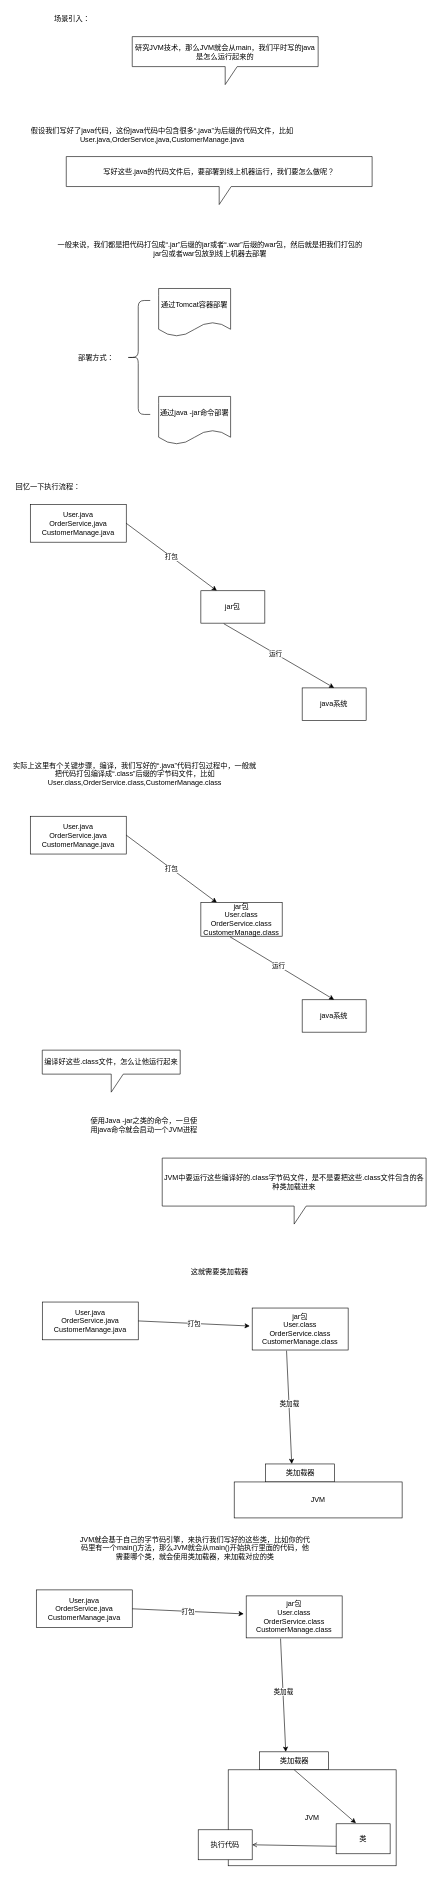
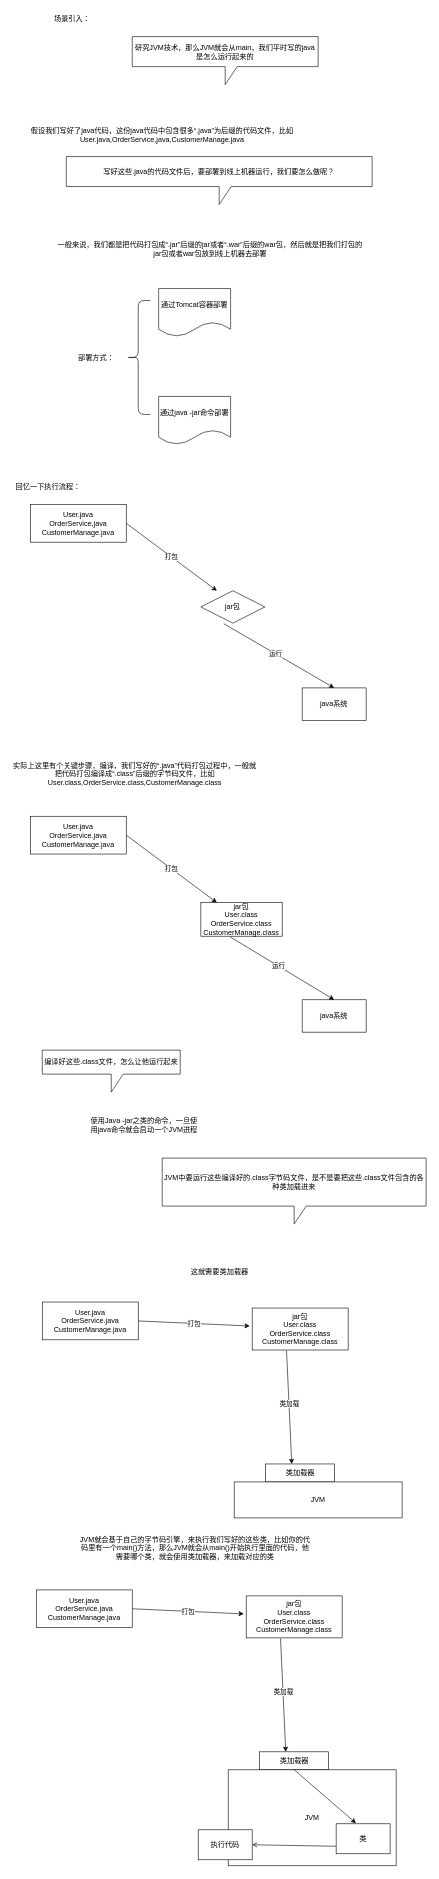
  <mxCell id="0" />
  <mxCell id="1" parent="0" />
  <mxCell id="2" value="场景引入：" style="text;html=1;strokeColor=none;fillColor=none;align=center;verticalAlign=middle;whiteSpace=wrap;rounded=0;" vertex="1" parent="1"><mxGeometry x="70" y="20" width="100" height="20" as="geometry" /></mxCell>
  <mxCell id="3" value="研究JVM技术，那么JVM就会从main，我们平时写的java是怎么运行起来的" style="shape=callout;whiteSpace=wrap;html=1;perimeter=calloutPerimeter;" vertex="1" parent="1"><mxGeometry x="220" y="60" width="310" height="80" as="geometry" /></mxCell>
  <mxCell id="4" value="假设我们写好了java代码，这份java代码中包含很多“.java”为后缀的代码文件，比如User.java,OrderService,java,CustomerManage.java" style="text;html=1;strokeColor=none;fillColor=none;align=center;verticalAlign=middle;whiteSpace=wrap;rounded=0;" vertex="1" parent="1"><mxGeometry x="50" y="210" width="440" height="30" as="geometry" /></mxCell>
  <mxCell id="5" value="写好这些.java的代码文件后，要部署到线上机器运行，我们要怎么做呢？" style="shape=callout;whiteSpace=wrap;html=1;perimeter=calloutPerimeter;" vertex="1" parent="1"><mxGeometry x="110" y="260" width="510" height="80" as="geometry" /></mxCell>
  <mxCell id="6" value="一般来说，我们都是把代码打包成“.jar”后缀的jar或者“.war”后缀的war包，然后就是把我们打包的jar包或者war包放到线上机器去部署" style="text;html=1;strokeColor=none;fillColor=none;align=center;verticalAlign=middle;whiteSpace=wrap;rounded=0;" vertex="1" parent="1"><mxGeometry x="90" y="380" width="520" height="70" as="geometry" /></mxCell>
  <mxCell id="7" value="部署方式：" style="text;html=1;strokeColor=none;fillColor=none;align=center;verticalAlign=middle;whiteSpace=wrap;rounded=0;" vertex="1" parent="1"><mxGeometry x="120" y="585" width="80" height="20" as="geometry" /></mxCell>
  <mxCell id="8" value="通过Tomcat容器部署" style="shape=document;whiteSpace=wrap;html=1;boundedLbl=1;" vertex="1" parent="1"><mxGeometry x="264" y="480" width="120" height="80" as="geometry" /></mxCell>
  <mxCell id="9" value="通过java -jar命令部署" style="shape=document;whiteSpace=wrap;html=1;boundedLbl=1;" vertex="1" parent="1"><mxGeometry x="264" y="660" width="120" height="80" as="geometry" /></mxCell>
  <mxCell id="10" value="" style="shape=curlyBracket;whiteSpace=wrap;html=1;rounded=1;" vertex="1" parent="1"><mxGeometry x="210" y="500" width="40" height="190" as="geometry" /></mxCell>
  <mxCell id="11" value="" style="group" vertex="1" connectable="0" parent="1"><mxGeometry x="50" y="840" width="560" height="360" as="geometry" /></mxCell>
  <mxCell id="12" value="User.java&lt;br&gt;OrderService,java&lt;br&gt;CustomerManage.java" style="rounded=0;whiteSpace=wrap;html=1;" vertex="1" parent="11"><mxGeometry width="160" height="63" as="geometry" /></mxCell>
  <mxCell id="13" value="打包" style="endArrow=classic;html=1;exitX=1;exitY=0.5;exitDx=0;exitDy=0;elbow=vertical;" edge="1" parent="11" source="12"><mxGeometry width="50" height="50" relative="1" as="geometry"><mxPoint x="168.889" y="63" as="sourcePoint" /><mxPoint x="311.111" y="144" as="targetPoint" /></mxGeometry></mxCell>
- <mxCell id="14" value="jar包" style="rounded=0;whiteSpace=wrap;html=1;" vertex="1" parent="11"><mxGeometry x="284.444" y="144" width="106.667" height="54" as="geometry" /></mxCell>
+ <mxCell id="14" value="jar包" style="rhombus;whiteSpace=wrap;html=1;" vertex="1" parent="11"><mxGeometry x="284.444" y="144" width="106.667" height="54" as="geometry" /></mxCell>
  <mxCell id="15" value="java系统" style="rounded=0;whiteSpace=wrap;html=1;" vertex="1" parent="11"><mxGeometry x="453.333" y="306" width="106.667" height="54" as="geometry" /></mxCell>
  <mxCell id="16" value="" style="endArrow=classic;html=1;exitX=0.358;exitY=1.017;exitDx=0;exitDy=0;exitPerimeter=0;entryX=0.5;entryY=0;entryDx=0;entryDy=0;" edge="1" parent="11" source="14" target="15"><mxGeometry width="50" height="50" relative="1" as="geometry"><mxPoint x="391.111" y="243" as="sourcePoint" /><mxPoint x="426.667" y="288" as="targetPoint" /></mxGeometry></mxCell>
  <mxCell id="17" value="运行" style="edgeLabel;html=1;align=center;verticalAlign=middle;resizable=0;points=[];" vertex="1" connectable="0" parent="16"><mxGeometry x="-0.069" relative="1" as="geometry"><mxPoint as="offset" /></mxGeometry></mxCell>
  <mxCell id="18" value="回忆一下执行流程：" style="text;html=1;strokeColor=none;fillColor=none;align=center;verticalAlign=middle;whiteSpace=wrap;rounded=0;" vertex="1" parent="1"><mxGeometry x="20" y="800" width="120" height="20" as="geometry" /></mxCell>
  <mxCell id="19" value="实际上这里有个关键步骤，编译，我们写好的“.java”代码打包过程中，一般就把代码打包编译成“.class”后缀的字节码文件，比如User.class,OrderService.class,CustomerManage.class" style="text;html=1;strokeColor=none;fillColor=none;align=center;verticalAlign=middle;whiteSpace=wrap;rounded=0;" vertex="1" parent="1"><mxGeometry x="20" y="1270" width="409" height="40" as="geometry" /></mxCell>
  <mxCell id="20" value="" style="group" vertex="1" connectable="0" parent="1"><mxGeometry x="50" y="1360" width="560" height="360" as="geometry" /></mxCell>
  <mxCell id="21" value="User.java&lt;br&gt;OrderService.java&lt;br&gt;CustomerManage.java" style="rounded=0;whiteSpace=wrap;html=1;" vertex="1" parent="20"><mxGeometry width="160" height="63" as="geometry" /></mxCell>
  <mxCell id="22" value="打包" style="endArrow=classic;html=1;exitX=1;exitY=0.5;exitDx=0;exitDy=0;elbow=vertical;" edge="1" parent="20" source="21"><mxGeometry width="50" height="50" relative="1" as="geometry"><mxPoint x="168.889" y="63" as="sourcePoint" /><mxPoint x="311.111" y="144" as="targetPoint" /></mxGeometry></mxCell>
  <mxCell id="23" value="jar包&lt;br&gt;User.class&lt;br&gt;OrderService.class&lt;br&gt;CustomerManage.class" style="rounded=0;whiteSpace=wrap;html=1;" vertex="1" parent="20"><mxGeometry x="284.44" y="144" width="135.56" height="56" as="geometry" /></mxCell>
  <mxCell id="24" value="java系统" style="rounded=0;whiteSpace=wrap;html=1;" vertex="1" parent="20"><mxGeometry x="453.333" y="306" width="106.667" height="54" as="geometry" /></mxCell>
  <mxCell id="25" value="" style="endArrow=classic;html=1;exitX=0.358;exitY=1.017;exitDx=0;exitDy=0;exitPerimeter=0;entryX=0.5;entryY=0;entryDx=0;entryDy=0;" edge="1" parent="20" source="23" target="24"><mxGeometry width="50" height="50" relative="1" as="geometry"><mxPoint x="391.111" y="243" as="sourcePoint" /><mxPoint x="426.667" y="288" as="targetPoint" /></mxGeometry></mxCell>
  <mxCell id="26" value="运行" style="edgeLabel;html=1;align=center;verticalAlign=middle;resizable=0;points=[];" vertex="1" connectable="0" parent="25"><mxGeometry x="-0.069" relative="1" as="geometry"><mxPoint as="offset" /></mxGeometry></mxCell>
  <mxCell id="27" value="编译好这些.class文件，怎么让他运行起来" style="shape=callout;whiteSpace=wrap;html=1;perimeter=calloutPerimeter;" vertex="1" parent="1"><mxGeometry x="70" y="1750" width="230" height="70" as="geometry" /></mxCell>
  <mxCell id="28" value="使用Java -jar之类的命令，一旦使用java命令就会启动一个JVM进程" style="text;html=1;strokeColor=none;fillColor=none;align=center;verticalAlign=middle;whiteSpace=wrap;rounded=0;" vertex="1" parent="1"><mxGeometry x="150" y="1870" width="180" height="10" as="geometry" /></mxCell>
  <mxCell id="29" value="JVM中要运行这些编译好的.class字节码文件，是不是要把这些.class文件包含的各种类加载进来" style="shape=callout;whiteSpace=wrap;html=1;perimeter=calloutPerimeter;" vertex="1" parent="1"><mxGeometry x="270" y="1930" width="440" height="110" as="geometry" /></mxCell>
  <mxCell id="30" value="这就需要类加载器" style="text;html=1;strokeColor=none;fillColor=none;align=center;verticalAlign=middle;whiteSpace=wrap;rounded=0;" vertex="1" parent="1"><mxGeometry x="311" y="2110" width="110" height="20" as="geometry" /></mxCell>
  <mxCell id="31" value="" style="group" vertex="1" connectable="0" parent="1"><mxGeometry x="70" y="2170" width="600" height="370" as="geometry" /></mxCell>
  <mxCell id="32" value="User.java&lt;br&gt;OrderService.java&lt;br&gt;CustomerManage.java" style="rounded=0;whiteSpace=wrap;html=1;" vertex="1" parent="31"><mxGeometry width="160" height="63" as="geometry" /></mxCell>
  <mxCell id="33" value="打包" style="endArrow=classic;html=1;exitX=1;exitY=0.5;exitDx=0;exitDy=0;elbow=vertical;" edge="1" parent="31" source="32"><mxGeometry width="50" height="50" relative="1" as="geometry"><mxPoint x="168.889" y="63" as="sourcePoint" /><mxPoint x="346" y="40" as="targetPoint" /></mxGeometry></mxCell>
  <mxCell id="34" value="jar包&lt;br&gt;User.class&lt;br&gt;OrderService.class&lt;br&gt;CustomerManage.class" style="rounded=0;whiteSpace=wrap;html=1;" vertex="1" parent="31"><mxGeometry x="350" y="10" width="160" height="70" as="geometry" /></mxCell>
  <mxCell id="35" value="" style="endArrow=classic;html=1;exitX=0.358;exitY=1.017;exitDx=0;exitDy=0;exitPerimeter=0;entryX=0.378;entryY=0;entryDx=0;entryDy=0;entryPerimeter=0;" edge="1" parent="31" source="34" target="37"><mxGeometry width="50" height="50" relative="1" as="geometry"><mxPoint x="391.111" y="243" as="sourcePoint" /><mxPoint x="455" y="270" as="targetPoint" /><Array as="points" /></mxGeometry></mxCell>
  <mxCell id="36" value="类加载" style="edgeLabel;html=1;align=center;verticalAlign=middle;resizable=0;points=[];" vertex="1" connectable="0" parent="35"><mxGeometry x="-0.069" relative="1" as="geometry"><mxPoint as="offset" /></mxGeometry></mxCell>
  <mxCell id="37" value="类加载器" style="rounded=0;whiteSpace=wrap;html=1;" vertex="1" parent="31"><mxGeometry x="372.5" y="270" width="115" height="30" as="geometry" /></mxCell>
  <mxCell id="38" value="JVM" style="rounded=0;whiteSpace=wrap;html=1;" vertex="1" parent="31"><mxGeometry x="320" y="300" width="280" height="60" as="geometry" /></mxCell>
  <mxCell id="39" value="JVM就会基于自己的字节码引擎，来执行我们写好的这些类，比如你的代码里有一个main()方法，那么JVM就会从main()开始执行里面的代码，他需要哪个类，就会使用类加载器，来加载对应的类" style="text;html=1;strokeColor=none;fillColor=none;align=center;verticalAlign=middle;whiteSpace=wrap;rounded=0;" vertex="1" parent="1"><mxGeometry x="130" y="2570" width="390" height="20" as="geometry" /></mxCell>
  <mxCell id="40" value="" style="group" vertex="1" connectable="0" parent="1"><mxGeometry x="60" y="2650" width="600" height="460" as="geometry" /></mxCell>
  <mxCell id="41" value="User.java&lt;br&gt;OrderService.java&lt;br&gt;CustomerManage.java" style="rounded=0;whiteSpace=wrap;html=1;" vertex="1" parent="40"><mxGeometry width="160" height="63" as="geometry" /></mxCell>
  <mxCell id="42" value="打包" style="endArrow=classic;html=1;exitX=1;exitY=0.5;exitDx=0;exitDy=0;elbow=vertical;" edge="1" parent="40" source="41"><mxGeometry width="50" height="50" relative="1" as="geometry"><mxPoint x="168.889" y="63" as="sourcePoint" /><mxPoint x="346" y="40" as="targetPoint" /></mxGeometry></mxCell>
  <mxCell id="43" value="jar包&lt;br&gt;User.class&lt;br&gt;OrderService.class&lt;br&gt;CustomerManage.class" style="rounded=0;whiteSpace=wrap;html=1;" vertex="1" parent="40"><mxGeometry x="350" y="10" width="160" height="70" as="geometry" /></mxCell>
  <mxCell id="44" value="" style="endArrow=classic;html=1;exitX=0.358;exitY=1.017;exitDx=0;exitDy=0;exitPerimeter=0;entryX=0.378;entryY=0;entryDx=0;entryDy=0;entryPerimeter=0;" edge="1" parent="40" source="43" target="46"><mxGeometry width="50" height="50" relative="1" as="geometry"><mxPoint x="391.111" y="243" as="sourcePoint" /><mxPoint x="455" y="270" as="targetPoint" /><Array as="points" /></mxGeometry></mxCell>
  <mxCell id="45" value="类加载" style="edgeLabel;html=1;align=center;verticalAlign=middle;resizable=0;points=[];" vertex="1" connectable="0" parent="44"><mxGeometry x="-0.069" relative="1" as="geometry"><mxPoint as="offset" /></mxGeometry></mxCell>
  <mxCell id="46" value="类加载器" style="rounded=0;whiteSpace=wrap;html=1;" vertex="1" parent="40"><mxGeometry x="372.5" y="270" width="115" height="30" as="geometry" /></mxCell>
  <mxCell id="47" value="JVM" style="rounded=0;whiteSpace=wrap;html=1;" vertex="1" parent="40"><mxGeometry x="320" y="300" width="280" height="160" as="geometry" /></mxCell>
  <mxCell id="48" value="类" style="rounded=0;whiteSpace=wrap;html=1;" vertex="1" parent="40"><mxGeometry x="500" y="390" width="90" height="50" as="geometry" /></mxCell>
  <mxCell id="49" value="执行代码" style="rounded=0;whiteSpace=wrap;html=1;" vertex="1" parent="40"><mxGeometry x="270" y="400" width="90" height="50" as="geometry" /></mxCell>
  <mxCell id="50" value="" style="endArrow=classic;html=1;entryX=0.367;entryY=-0.02;entryDx=0;entryDy=0;entryPerimeter=0;exitX=0.393;exitY=0;exitDx=0;exitDy=0;exitPerimeter=0;" edge="1" parent="40" source="47" target="48"><mxGeometry width="50" height="50" relative="1" as="geometry"><mxPoint x="430" y="350" as="sourcePoint" /><mxPoint x="480" y="300" as="targetPoint" /></mxGeometry></mxCell>
  <mxCell id="51" value="" style="endArrow=open;html=1;entryX=1;entryY=0.5;entryDx=0;entryDy=0;exitX=0;exitY=0.75;exitDx=0;exitDy=0;elbow=vertical;" edge="1" parent="40" source="48" target="49"><mxGeometry width="50" height="50" relative="1" as="geometry"><mxPoint x="430" y="460" as="sourcePoint" /><mxPoint x="480" y="410" as="targetPoint" /></mxGeometry></mxCell>
